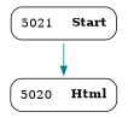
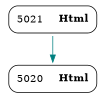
  digraph {
    node [shape=none]
    n1 [label=<<TABLE border='1' cellspacing='0' cellpadding='10' style='rounded' ><TR><TD border='0'>5020</TD><TD border='0'><B>Html</B></TD></TR></TABLE>>]
-   n2 [label=<<TABLE border='1' cellspacing='0' cellpadding='10' style='rounded' ><TR><TD border='0'>5021</TD><TD border='0'><B>Start</B></TD></TR></TABLE>>]
+   n2 [label=<<TABLE border='1' cellspacing='0' cellpadding='10' style='rounded' ><TR><TD border='0'>5021</TD><TD border='0'><B>Html</B></TD></TR></TABLE>>]
    n2 -> n1 [weight=2 color=teal]
  }
